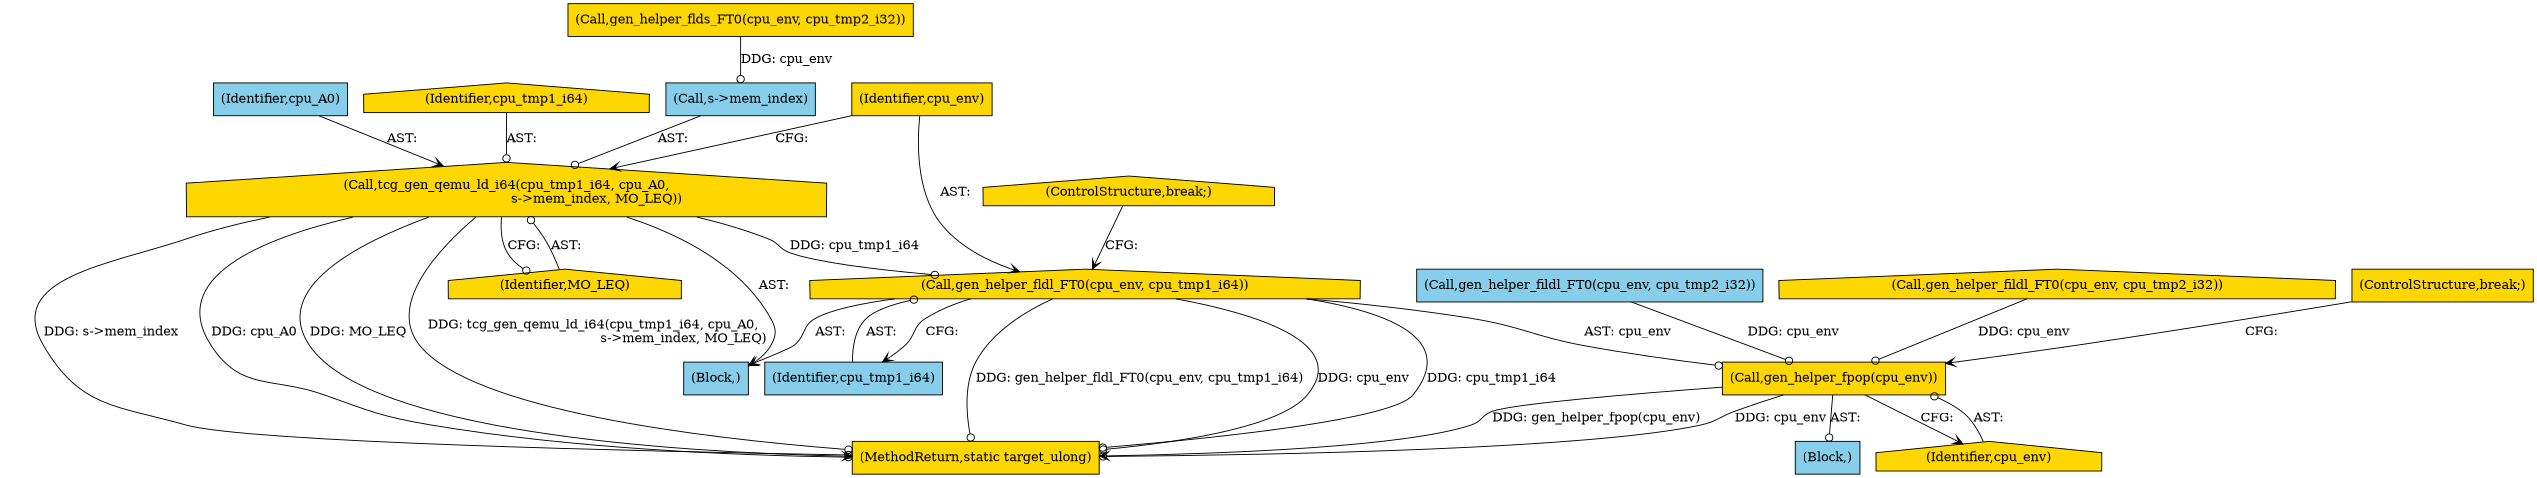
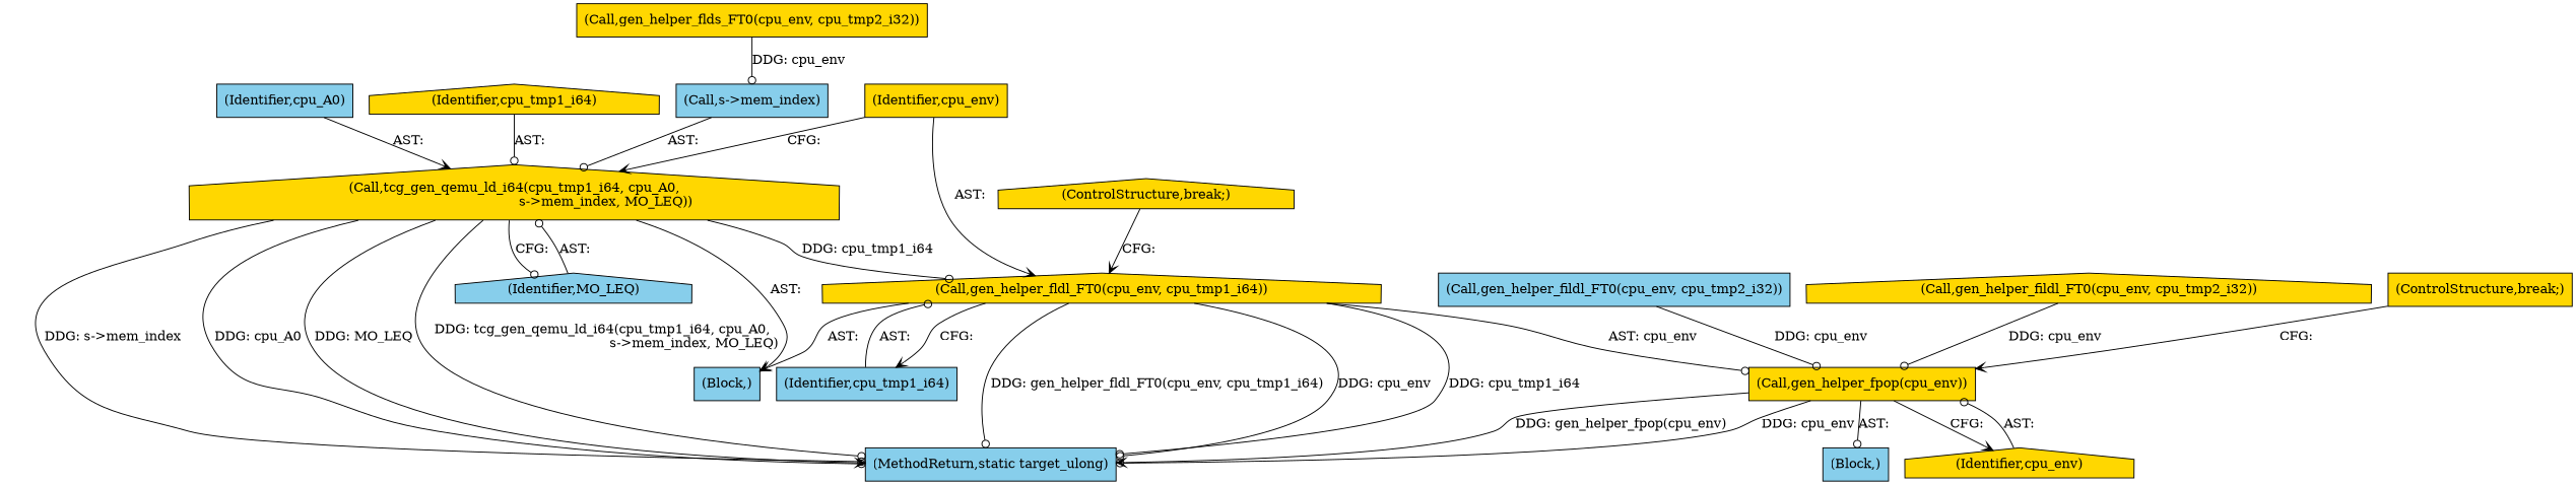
  digraph {
    node [fillcolor=gold shape=box style=filled]
    edge [arrowhead=odot]
    n1 [label="(Call,tcg_gen_qemu_ld_i64(cpu_tmp1_i64, cpu_A0,\n                                            s->mem_index, MO_LEQ))" shape=house]
    n2 [label="(Call,gen_helper_fldl_FT0(cpu_env, cpu_tmp1_i64))" shape=house]
-   n3 [label="(MethodReturn,static target_ulong)"]
+   n3 [fillcolor=skyblue label="(MethodReturn,static target_ulong)"]
    n4 [fillcolor=skyblue label="(Block,)"]
-   n5 [label="(Identifier,MO_LEQ)" shape=house]
+   n5 [fillcolor=skyblue label="(Identifier,MO_LEQ)" shape=house]
    n6 [label="(Call,gen_helper_fpop(cpu_env))"]
    n7 [fillcolor=skyblue label="(Identifier,cpu_tmp1_i64)"]
    n8 [fillcolor=skyblue label="(Block,)"]
    n9 [label="(Identifier,cpu_env)" shape=house]
    n10 [label="(ControlStructure,break;)"]
    n11 [label="(Call,gen_helper_flds_FT0(cpu_env, cpu_tmp2_i32))"]
    n12 [fillcolor=skyblue label="(Call,s->mem_index)"]
    n13 [label="(Identifier,cpu_env)"]
    n14 [fillcolor=skyblue label="(Call,gen_helper_fildl_FT0(cpu_env, cpu_tmp2_i32))"]
    n15 [label="(Call,gen_helper_fildl_FT0(cpu_env, cpu_tmp2_i32))" shape=house]
    n16 [fillcolor=skyblue label="(Identifier,cpu_A0)"]
    n17 [label="(ControlStructure,break;)" shape=house]
    n18 [label="(Identifier,cpu_tmp1_i64)" shape=house]
    n1 -> n2 [label="DDG: cpu_tmp1_i64"]
    n1 -> n3 [label="DDG: tcg_gen_qemu_ld_i64(cpu_tmp1_i64, cpu_A0,\n                                            s->mem_index, MO_LEQ)"]
    n1 -> n3 [arrowhead=vee label="DDG: MO_LEQ"]
    n1 -> n3 [label="DDG: s->mem_index"]
    n1 -> n3 [label="DDG: cpu_A0"]
    n1 -> n4 [arrowhead=vee label="AST: "]
    n1 -> n5 [label="CFG: "]
    n2 -> n3 [label="DDG: cpu_env"]
    n2 -> n3 [label="DDG: cpu_tmp1_i64"]
    n2 -> n3 [label="DDG: gen_helper_fldl_FT0(cpu_env, cpu_tmp1_i64)"]
    n2 -> n4 [arrowhead=vee label="AST: "]
    n2 -> n6 [label="AST: cpu_env"]
    n2 -> n7 [arrowhead=vee label="CFG: "]
    n5 -> n1 [label="AST: "]
    n6 -> n3 [arrowhead=vee label="DDG: gen_helper_fpop(cpu_env)"]
    n6 -> n3 [label="DDG: cpu_env"]
    n6 -> n8 [label="AST: "]
    n6 -> n9 [arrowhead=vee label="CFG: "]
    n7 -> n2 [label="AST: "]
    n9 -> n6 [label="AST: "]
    n10 -> n6 [arrowhead=vee label="CFG: "]
    n11 -> n12 [label="DDG: cpu_env"]
    n12 -> n1 [label="AST: "]
    n13 -> n1 [arrowhead=vee label="CFG: "]
    n13 -> n2 [arrowhead=vee label="AST: "]
    n14 -> n6 [label="DDG: cpu_env"]
    n15 -> n6 [label="DDG: cpu_env"]
    n16 -> n1 [arrowhead=vee label="AST: "]
    n17 -> n2 [arrowhead=vee label="CFG: "]
    n18 -> n1 [label="AST: "]
  }
